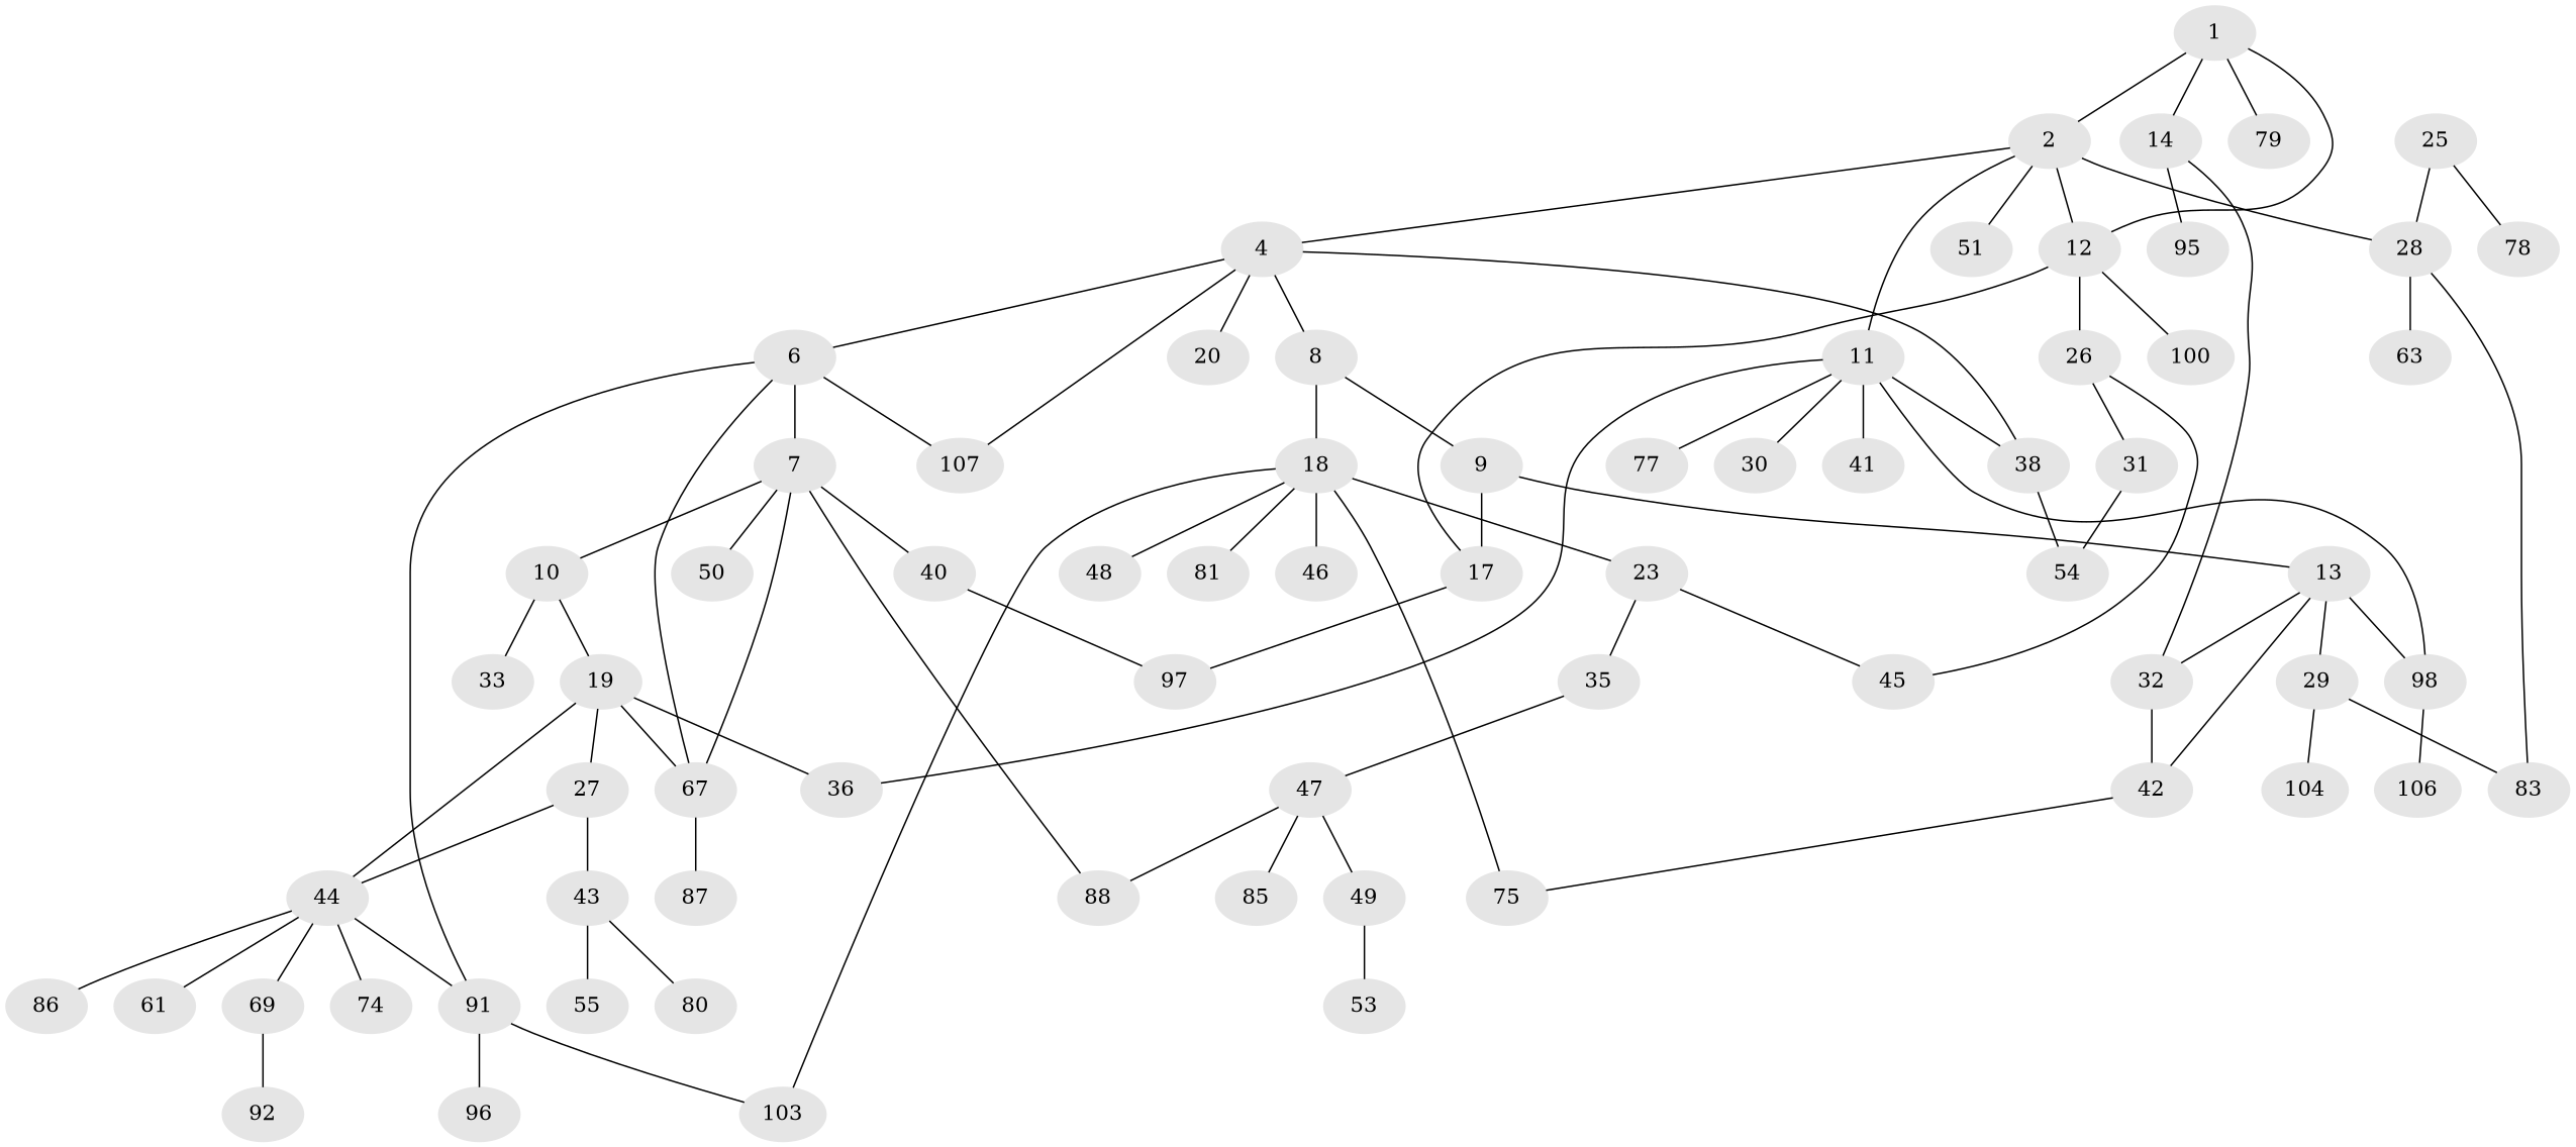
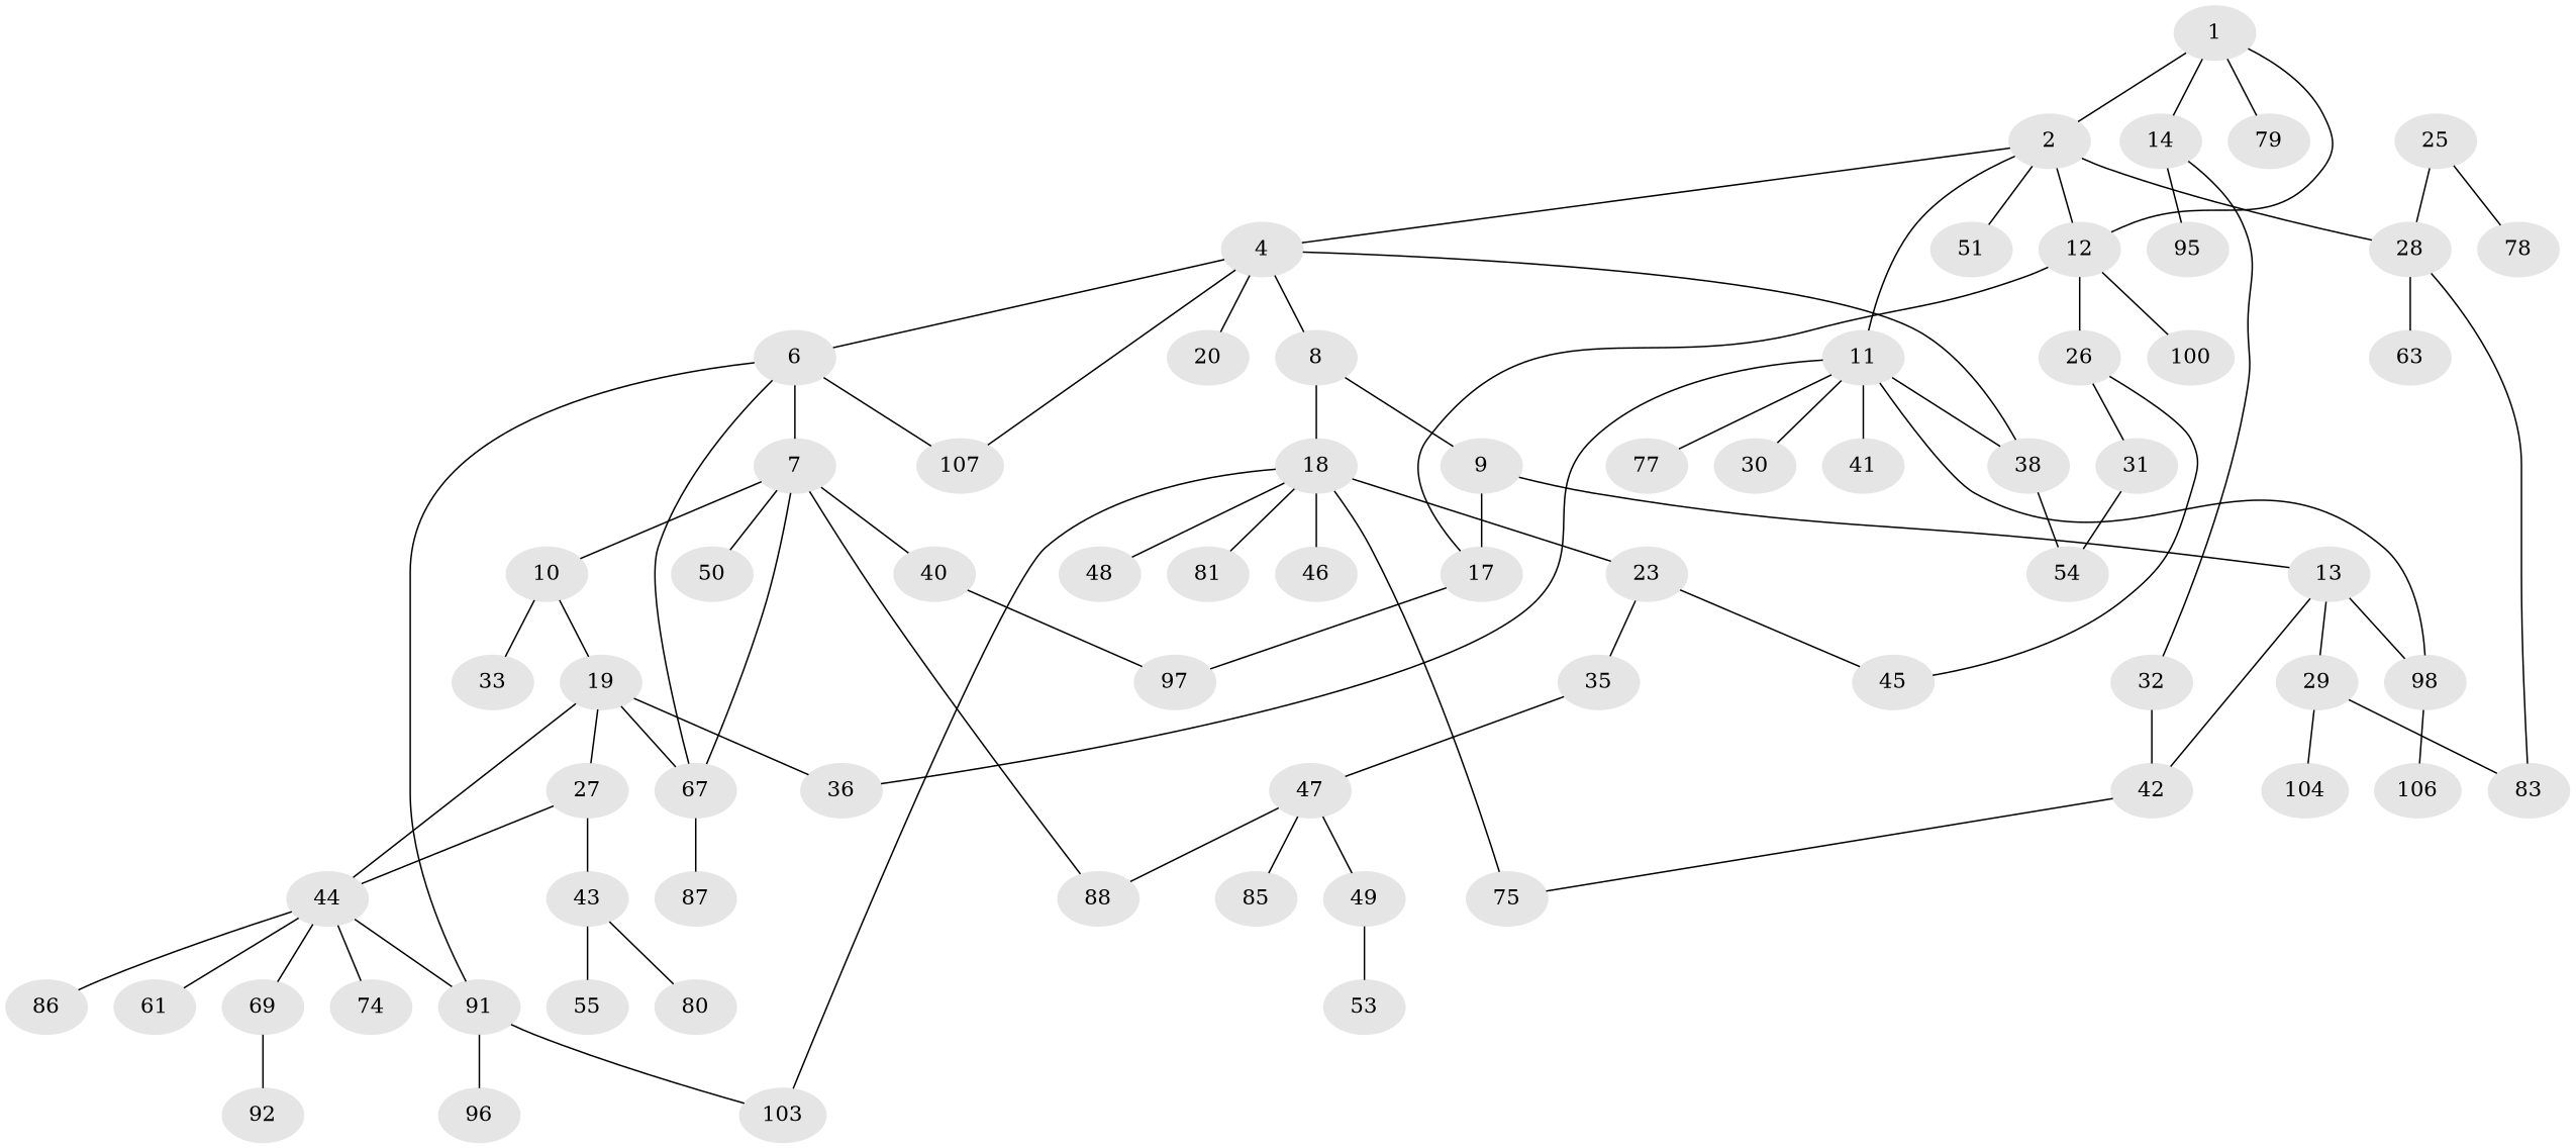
  graph {
    node [color=gray90 style=filled]
    1 [super="+5"]
    2 [super="+4"]
    12 [super="+21"]
    14 [super="+52"]
    79
    n6 [label=4]
    11 [super="+15"]
    28 [super="+57"]
    51 [super="+73"]
    17 [super="+99"]
    26 [super="+66"]
    100
    32 [super="+82"]
    95
    6 [super="+34"]
    8 [super="+16"]
    20
    38 [super="+76"]
    107 [super="+109"]
    30 [super="+93"]
    36
    41
    77 [super="+94"]
    98 [super="+105"]
    63
    83
    7 [super="+62"]
    67 [super="+71"]
    91 [super="+108"]
    9 [super="+64"]
    18 [super="+37"]
    54
    10
    40
    50
    88
    87
    103
    96
    19 [super="+22"]
    33 [super="+84"]
    97
    13 [super="+24"]
    23 [super="+110"]
    46 [super="+89"]
    48 [super="+60"]
    75
    81
    29 [super="+59"]
    42 [super="+56"]
    27 [super="+39"]
    44 [super="+68"]
    106
    45 [super="+72"]
    31 [super="+70"]
    104
    35
    25 [super="+58"]
    78
    43 [super="+65"]
    61 [super="+102"]
    69
    74 [super="+90"]
    86
    47 [super="+101"]
    55
    80
    49
    85
    92
    53
    1 -- 2
    1 -- 12
    1 -- 14
    1 -- 79
    2 -- 12
    2 -- n6
    2 -- 11
    2 -- 28
    2 -- 51
    12 -- 17
    12 -- 26
    12 -- 100
    14 -- 32
    14 -- 95
    n6 -- 6
    n6 -- 8
    n6 -- 20
    n6 -- 38
    n6 -- 107
    11 -- 38
    11 -- 30
    11 -- 36
    11 -- 41
    11 -- 77
    11 -- 98
    28 -- 63
    28 -- 83
    17 -- 97
    26 -- 45
    26 -- 31
    32 -- 42
    6 -- 107
    6 -- 7
    6 -- 67
    6 -- 91
    8 -- 9
    8 -- 18
    38 -- 54
    98 -- 106
    7 -- 67
    7 -- 10
    7 -- 40
    7 -- 50
    7 -- 88
    67 -- 87
    91 -- 103
    91 -- 96
    9 -- 17
    9 -- 13
    18 -- 103
    18 -- 23
    18 -- 46
    18 -- 48
    18 -- 75
    18 -- 81
    10 -- 19
    10 -- 33
    40 -- 97
    19 -- 36
    19 -- 67
    19 -- 27
    19 -- 44
-   13 -- 32
    13 -- 98
    13 -- 29
    13 -- 42
    23 -- 45
    23 -- 35
    29 -- 83
    29 -- 104
    42 -- 75
    27 -- 44
    27 -- 43
    44 -- 91
    44 -- 61
    44 -- 69
    44 -- 74
    44 -- 86
    31 -- 54
    35 -- 47
    25 -- 28
    25 -- 78
    43 -- 55
    43 -- 80
    69 -- 92
    47 -- 88
    47 -- 49
    47 -- 85
    49 -- 53
  }
